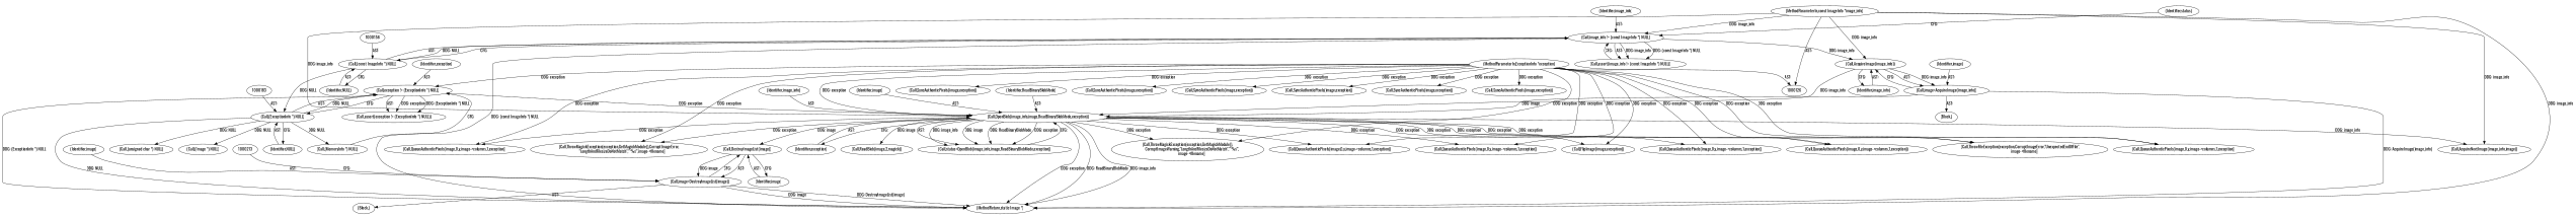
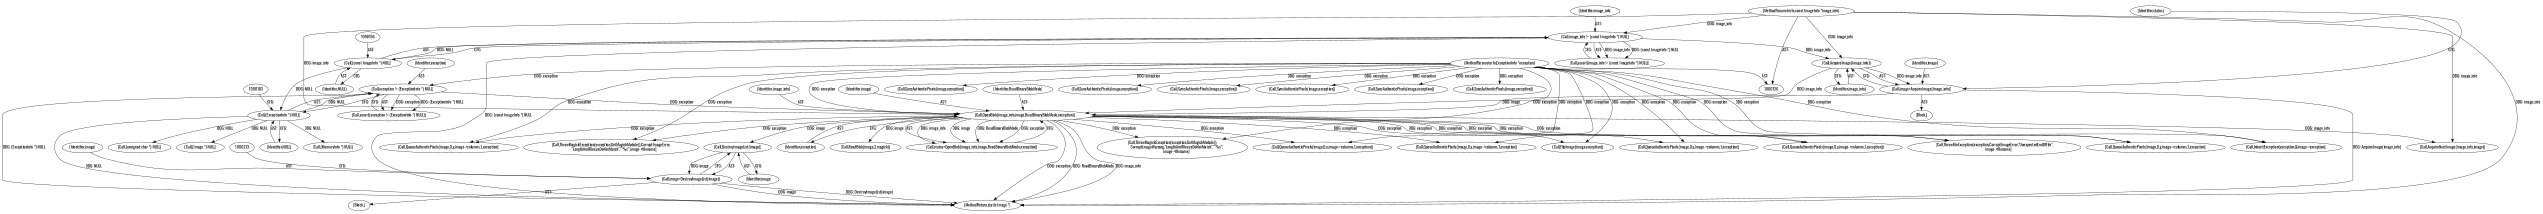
  digraph {
    fontname=Oswald
    node [fontname=Oswald]
    edge [fontname=Oswald]
    n1 [label="(Call,DestroyImageList(image))"]
    n2 [label="(Call,image=DestroyImageList(image))"]
    n3 [label="(Identifier,image)"]
    n4 [label="(MethodReturn,static Image *)"]
    n5 [label="(Block,)"]
    n6 [label="(Call,OpenBlob(image_info,image,ReadBinaryBlobMode,exception))"]
    n7 [label="(Call,QueueAuthenticPixels(image,0,y,image->columns,1,exception))"]
    n8 [label="(Call,AcquireNextImage(image_info,image))"]
    n9 [label="(Call,QueueAuthenticPixels(image,0,y,image->columns,1,exception))"]
    n10 [label="(Identifier,exception)"]
    n11 [label="(Call,ThrowMagickException(exception,GetMagickModule(),\n          CorruptImageWarning,\"LengthAndFilesizeDoNotMatch\",\"`%s'\",\n          image->filename))"]
    n12 [label="(Call,QueueAuthenticPixels(image,0,y,image->columns,1,exception))"]
    n13 [label="(Call,FlipImage(image,exception))"]
    n14 [label="(Call,QueueAuthenticPixels(image,0,y,image->columns,1,exception))"]
    n15 [label="(Call,ThrowFileException(exception,CorruptImageError,\"UnexpectedEndOfFile\",\n          image->filename))"]
    n16 [label="(Call,ReadBlob(image,2,magick))"]
    n17 [label="(Call,QueueAuthenticPixels(image,0,y,image->columns,1,exception))"]
+   n18 [label="(Call,InheritException(exception,&image->exception))"]
    n19 [label="(Call,QueueAuthenticPixels(image,0,y,image->columns,1,exception))"]
    n20 [label="(Call,ThrowMagickException(exception,GetMagickModule(),CorruptImageError,\n        \"LengthAndFilesizeDoNotMatch\",\"`%s'\",image->filename))"]
    n21 [label="(Call,status=OpenBlob(image_info,image,ReadBinaryBlobMode,exception))"]
    n22 [label="(Call,AcquireImage(image_info))"]
    n23 [label="(Call,image=AcquireImage(image_info))"]
    n24 [label="(Identifier,image_info)"]
    n25 [label="(Block,)"]
    n26 [label="(Call,image_info != (const ImageInfo *) NULL)"]
    n27 [label="(Call,(const ImageInfo *) NULL)"]
    n28 [label="(Call,assert(image_info != (const ImageInfo *) NULL))"]
    n29 [label="(Call,(ExceptionInfo *) NULL)"]
    n30 [label="(Identifier,NULL)"]
    n31 [label="(MethodParameterIn,const ImageInfo *image_info)"]
    1000126
    n33 [label="(Call,exception != (ExceptionInfo *) NULL)"]
    n34 [label="(Call,(unsigned char *) NULL)"]
    n35 [label="(Call,(Image *) NULL)"]
    n36 [label="(Call,(MemoryInfo *) NULL)"]
    n37 [label="(Identifier,NULL)"]
    n38 [label="(Call,assert(exception != (ExceptionInfo *) NULL))"]
    n39 [label="(MethodParameterIn,ExceptionInfo *exception)"]
    n40 [label="(Call,SyncAuthenticPixels(image,exception))"]
    n41 [label="(Call,SyncAuthenticPixels(image,exception))"]
    n42 [label="(Call,SyncAuthenticPixels(image,exception))"]
    n43 [label="(Call,SyncAuthenticPixels(image,exception))"]
    n44 [label="(Call,SyncAuthenticPixels(image,exception))"]
    n45 [label="(Call,SyncAuthenticPixels(image,exception))"]
    n46 [label="(Identifier,image)"]
    n47 [label="(Identifier,ReadBinaryBlobMode)"]
    n48 [label="(Identifier,image)"]
    n49 [label="(Identifier,exception)"]
    n50 [label="(Identifier,image_info)"]
    n51 [label="(Identifier,image)"]
    n52 [label="(Identifier,status)"]
    n53 [label="(Identifier,image_info)"]
-   1000156
+   1000156 [label=1090156]
    1000183
    1000213
    n1 -> n2 [label="AST: "]
    n1 -> n2 [label="DDG: image"]
    n1 -> n3 [label="CFG: "]
    n2 -> n1 [label="CFG: "]
    n2 -> n4 [label="DDG: DestroyImageList(image)"]
    n2 -> n4 [label="DDG: image"]
    n2 -> n5 [label="AST: "]
    n3 -> n1 [label="AST: "]
    n6 -> n1 [label="DDG: image"]
    n6 -> n4 [label="DDG: exception"]
    n6 -> n4 [label="DDG: ReadBinaryBlobMode"]
    n6 -> n4 [label="DDG: image_info"]
    n6 -> n7 [label="DDG: exception"]
    n6 -> n8 [label="DDG: image_info"]
    n6 -> n9 [label="DDG: exception"]
    n6 -> n10 [label="CFG: "]
    n6 -> n11 [label="DDG: exception"]
    n6 -> n12 [label="DDG: exception"]
    n6 -> n13 [label="DDG: exception"]
    n6 -> n14 [label="DDG: exception"]
    n6 -> n15 [label="DDG: exception"]
    n6 -> n16 [label="DDG: image"]
    n6 -> n17 [label="DDG: exception"]
+   n6 -> n18 [label="DDG: exception"]
    n6 -> n19 [label="DDG: exception"]
    n6 -> n20 [label="DDG: exception"]
    n6 -> n21 [label="AST: "]
    n6 -> n21 [label="DDG: image_info"]
    n6 -> n21 [label="DDG: image"]
    n6 -> n21 [label="DDG: ReadBinaryBlobMode"]
    n6 -> n21 [label="DDG: exception"]
    n10 -> n6 [label="AST: "]
    n21 -> n6 [label="CFG: "]
    n22 -> n6 [label="DDG: image_info"]
    n22 -> n23 [label="AST: "]
    n22 -> n23 [label="DDG: image_info"]
    n22 -> n24 [label="CFG: "]
    n23 -> n4 [label="DDG: AcquireImage(image_info)"]
    n23 -> n6 [label="DDG: image"]
    n23 -> n22 [label="CFG: "]
    n23 -> n25 [label="AST: "]
    n24 -> n22 [label="AST: "]
    n26 -> n4 [label="DDG: (const ImageInfo *) NULL"]
    n26 -> n22 [label="DDG: image_info"]
    n26 -> n27 [label="CFG: "]
    n26 -> n28 [label="AST: "]
    n26 -> n28 [label="DDG: image_info"]
    n26 -> n28 [label="DDG: (const ImageInfo *) NULL"]
    n27 -> n26 [label="AST: "]
    n27 -> n26 [label="DDG: NULL"]
    n27 -> n29 [label="DDG: NULL"]
    n27 -> n30 [label="CFG: "]
    n28 -> n26 [label="CFG: "]
    n29 -> n4 [label="DDG: NULL"]
    n29 -> n33 [label="AST: "]
    n29 -> n33 [label="DDG: NULL"]
    n29 -> n34 [label="DDG: NULL"]
    n29 -> n35 [label="DDG: NULL"]
    n29 -> n36 [label="DDG: NULL"]
    n29 -> n37 [label="CFG: "]
    n30 -> n27 [label="AST: "]
    n31 -> n4 [label="DDG: image_info"]
    n31 -> n6 [label="DDG: image_info"]
    n31 -> n8 [label="DDG: image_info"]
    n31 -> n22 [label="DDG: image_info"]
    n31 -> n26 [label="DDG: image_info"]
    n31 -> 1000126 [label="AST: "]
    n33 -> n4 [label="DDG: (ExceptionInfo *) NULL"]
    n33 -> n6 [label="DDG: exception"]
    n33 -> n29 [label="CFG: "]
    n33 -> n38 [label="AST: "]
    n33 -> n38 [label="DDG: exception"]
    n33 -> n38 [label="DDG: (ExceptionInfo *) NULL"]
    n37 -> n29 [label="AST: "]
-   n36 -> n33 [label="CFG: "]
+   n38 -> n33 [label="CFG: "]
    n39 -> n6 [label="DDG: exception"]
    n39 -> n7 [label="DDG: exception"]
    n39 -> n9 [label="DDG: exception"]
    n39 -> n11 [label="DDG: exception"]
    n39 -> n12 [label="DDG: exception"]
    n39 -> n13 [label="DDG: exception"]
    n39 -> n14 [label="DDG: exception"]
    n39 -> n15 [label="DDG: exception"]
    n39 -> n17 [label="DDG: exception"]
+   n39 -> n18 [label="DDG: exception"]
    n39 -> n19 [label="DDG: exception"]
    n39 -> n20 [label="DDG: exception"]
    n39 -> 1000126 [label="AST: "]
    n39 -> n33 [label="DDG: exception"]
    n39 -> n40 [label="DDG: exception"]
    n39 -> n41 [label="DDG: exception"]
    n39 -> n42 [label="DDG: exception"]
    n39 -> n43 [label="DDG: exception"]
    n39 -> n44 [label="DDG: exception"]
    n39 -> n45 [label="DDG: exception"]
    n46 -> n6 [label="AST: "]
    n47 -> n6 [label="AST: "]
    n48 -> n2 [label="AST: "]
    n49 -> n33 [label="AST: "]
    n50 -> n6 [label="AST: "]
    n51 -> n23 [label="AST: "]
-   n52 -> n26 [label="CFG: "]
+   n52 -> n23 [label="CFG: "]
    n53 -> n26 [label="AST: "]
    1000156 -> n27 [label="AST: "]
-   1000183 -> n29 [label="AST: "]
+   1000183 -> n29 [label="CFG: "]
    1000213 -> n2 [label="CFG: "]
  }
